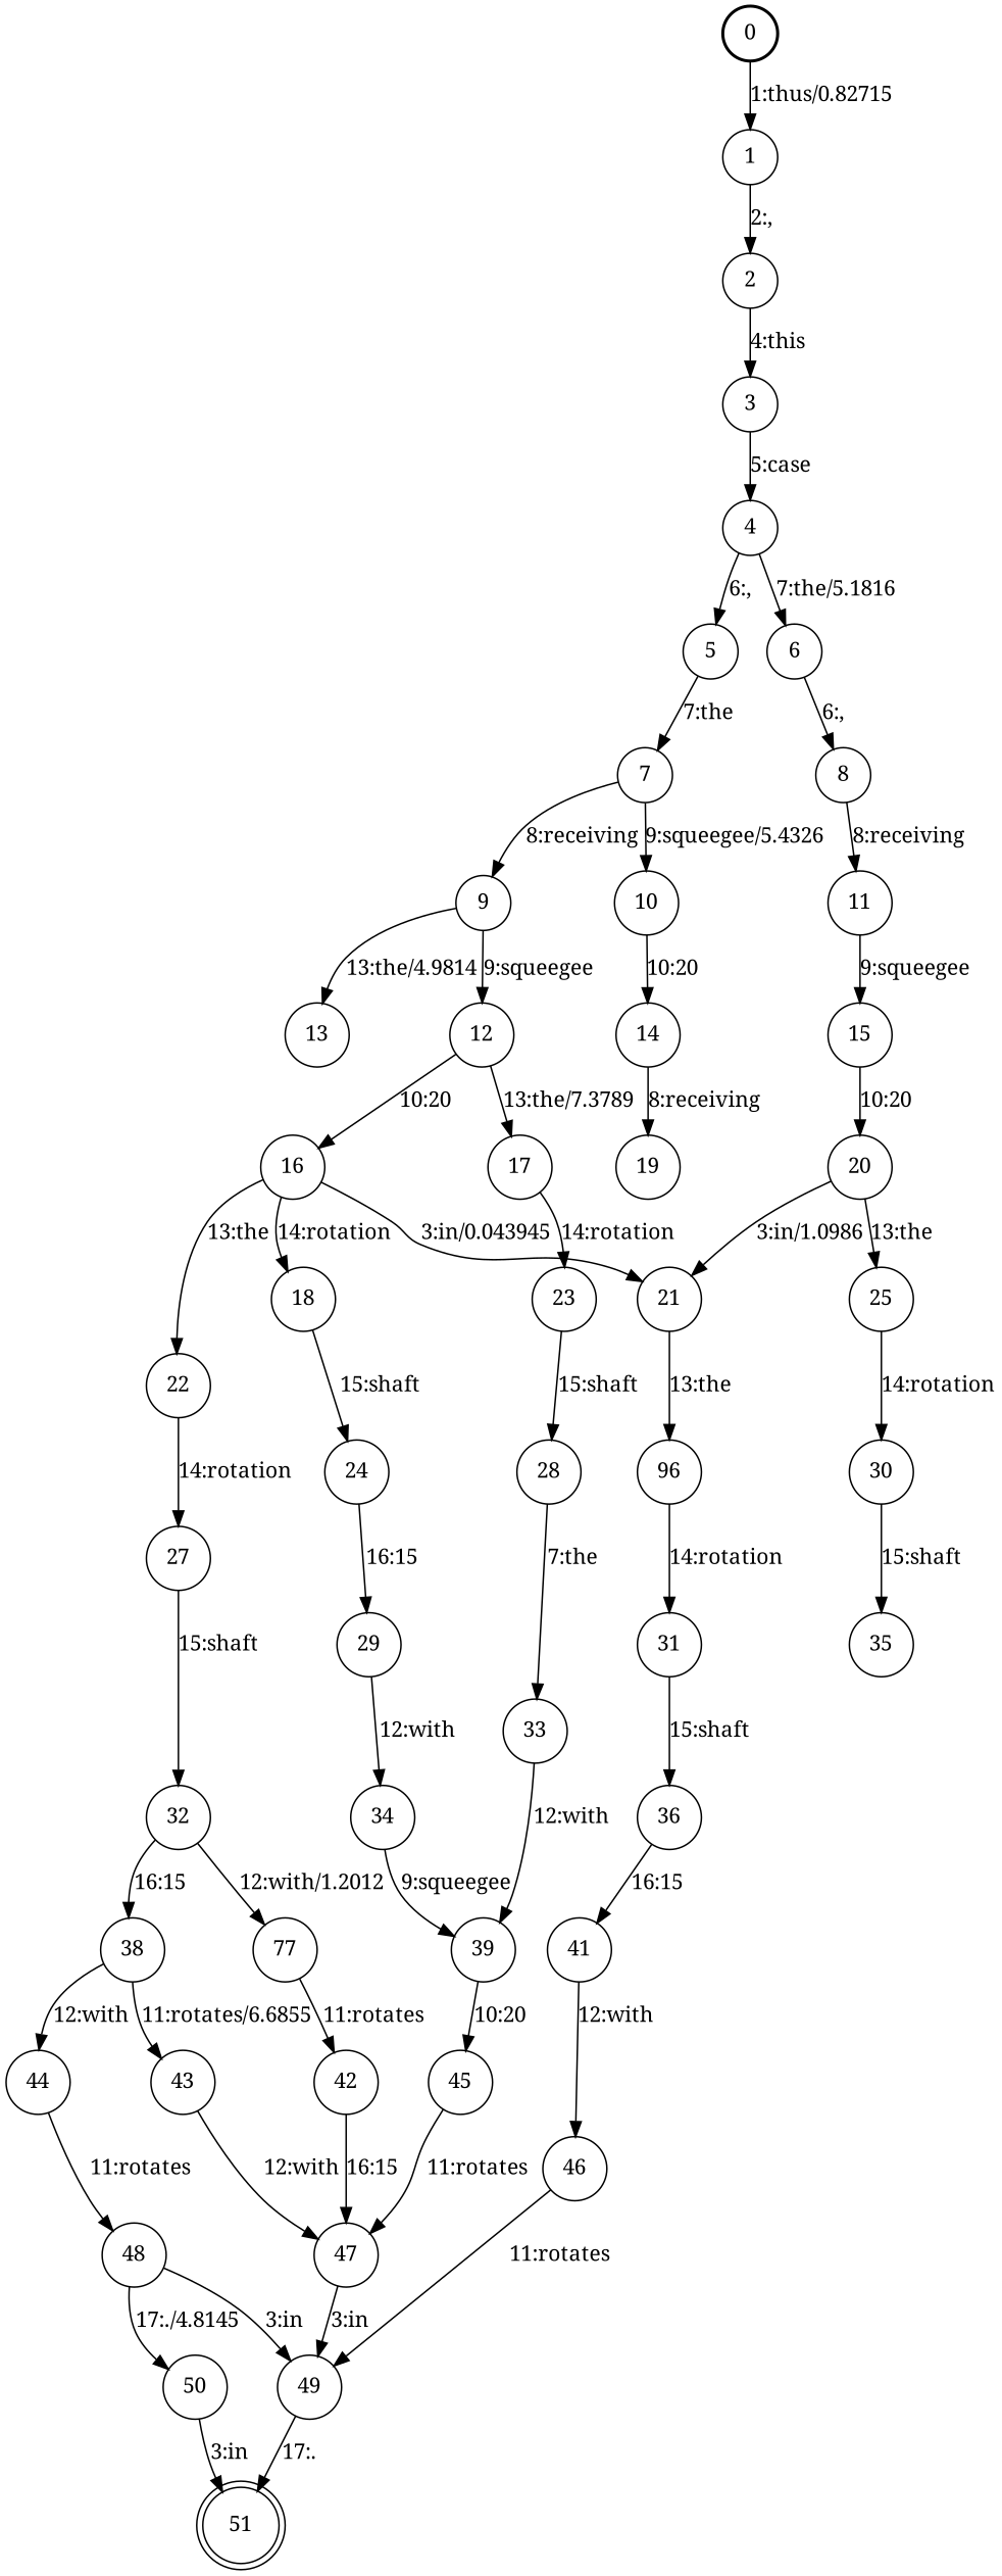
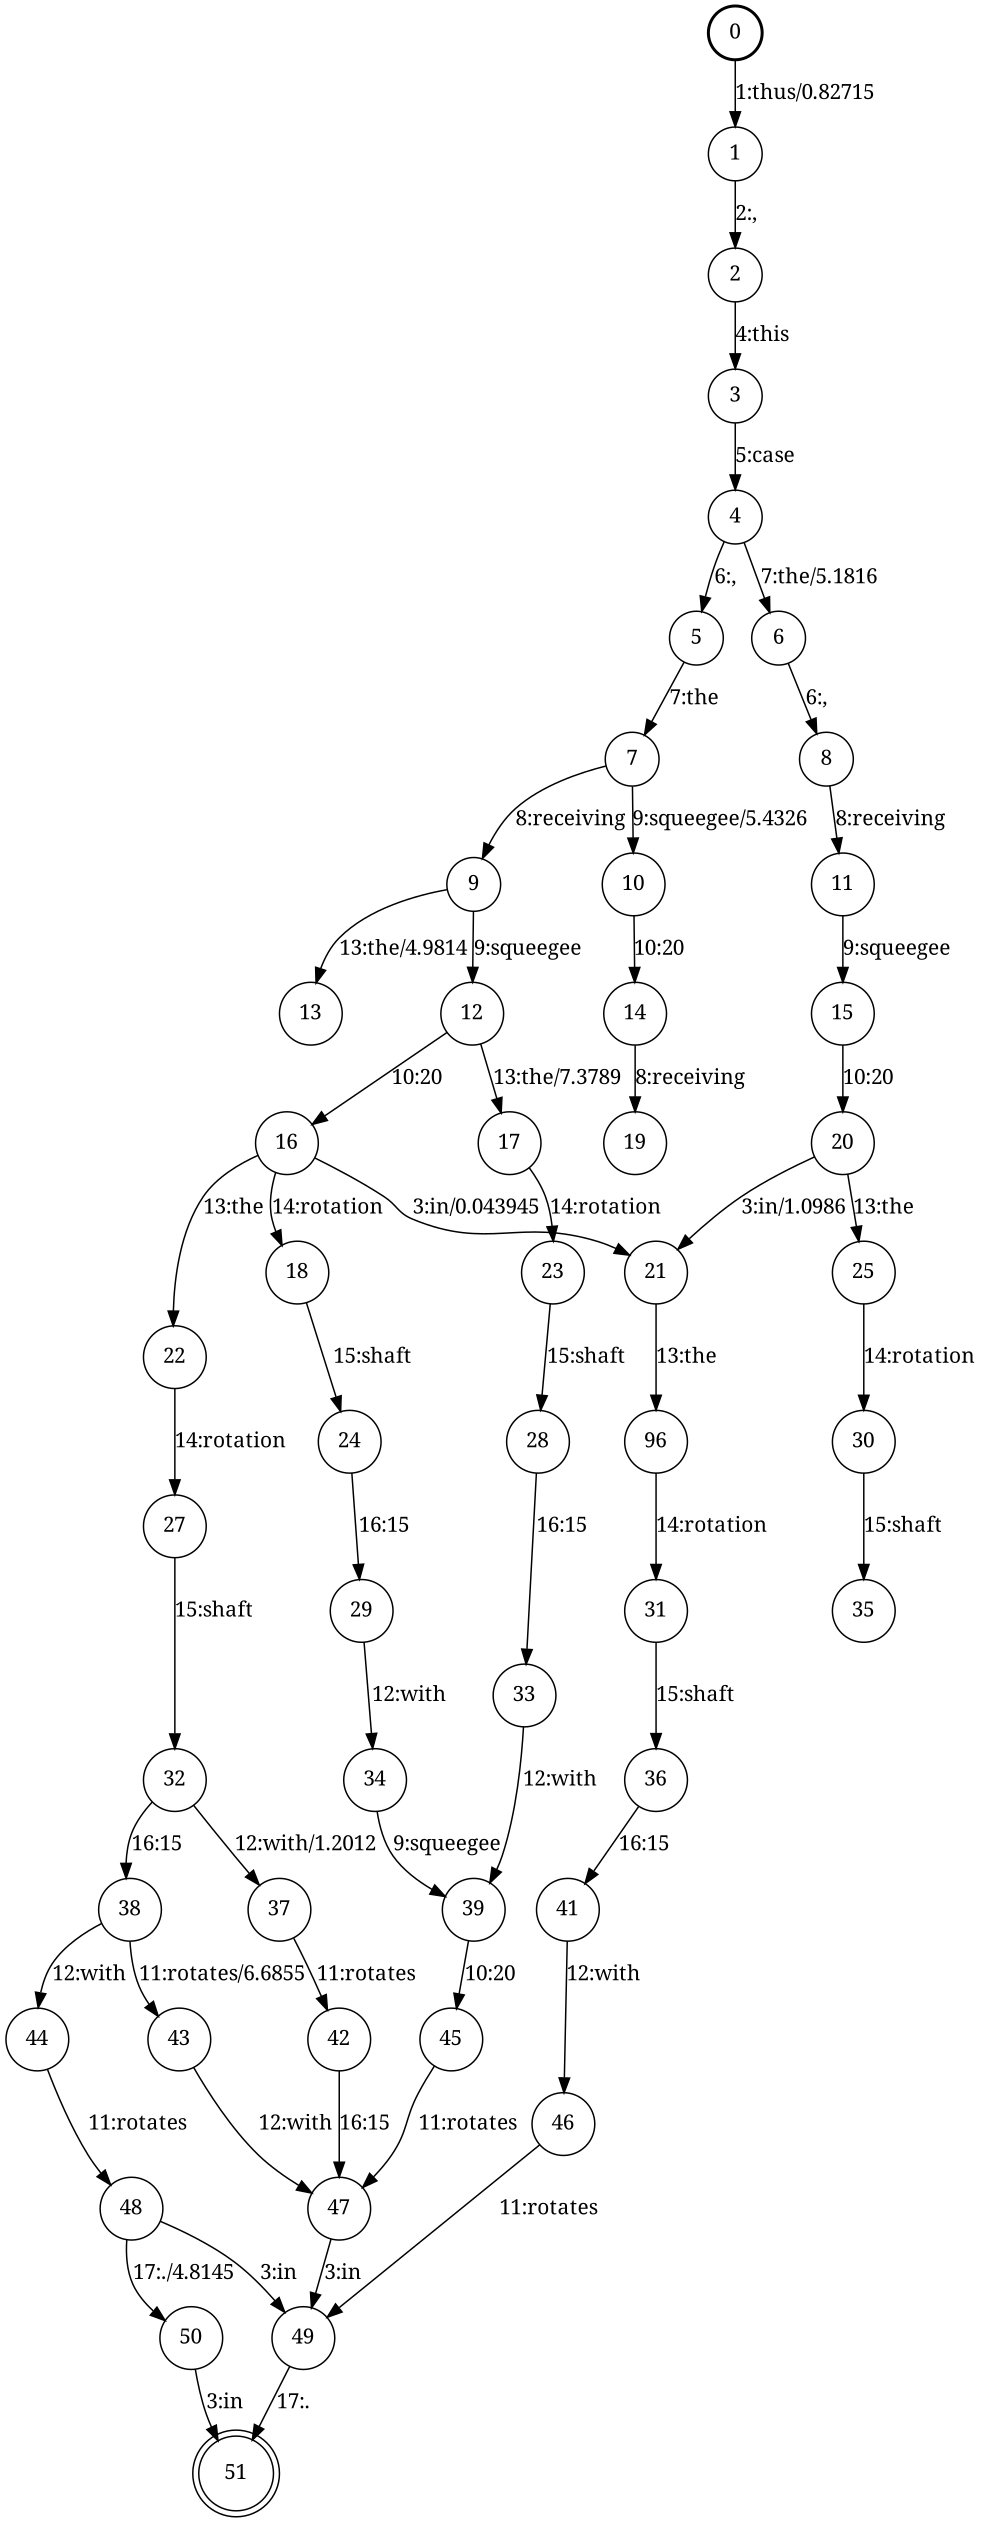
  digraph {
    fontname="Noto Serif"
    nodesep=0.25
    rankdir=TB
    ranksep=0.4
    node [fontname="Noto Serif" fontsize=14 shape=circle style=solid]
    edge [fontname="Noto Serif" fontsize=14]
    n1 [label=0 style=bold]
    n2 [label=1]
    n3 [label=2]
    n4 [label=3]
    n5 [label=4]
    n6 [label=5]
    n7 [label=6]
    n8 [label=7]
    n9 [label=8]
    n10 [label=9]
    n11 [label=10]
    n12 [label=11]
    n13 [label=13]
    n14 [label=12]
    n15 [label=14]
    n16 [label=15]
    n17 [label=17]
    n18 [label=16]
    n19 [label=19]
    n20 [label=20]
    n21 [label=18]
    n22 [label=24]
    n23 [label=23]
    n24 [label=21]
    n25 [label=22]
    n26 [label=25]
    n27 [label=28]
    n28 [label=96]
    n29 [label=27]
    n30 [label=29]
    n31 [label=30]
    n32 [label=31]
    n33 [label=32]
    n34 [label=33]
    n35 [label=34]
    n36 [label=35]
    n37 [label=36]
-   n38 [label=77]
+   n38 [label=37]
    n39 [label=38]
    n40 [label=39]
    n41 [label=41]
    n42 [label=42]
    n43 [label=43]
    n44 [label=44]
    n45 [label=45]
    n46 [label=46]
    n47 [label=47]
    n48 [label=48]
    n49 [label=49]
    n50 [label=50]
    n51 [label=51 shape=doublecircle]
    n1 -> n2 [label="1:thus/0.82715"]
    n2 -> n3 [label="2:,"]
    n3 -> n4 [label="4:this"]
    n4 -> n5 [label="5:case"]
    n5 -> n6 [label="6:,"]
    n5 -> n7 [label="7:the/5.1816"]
    n6 -> n8 [label="7:the"]
    n7 -> n9 [label="6:,"]
    n8 -> n10 [label="8:receiving"]
    n8 -> n11 [label="9:squeegee/5.4326"]
    n9 -> n12 [label="8:receiving"]
    n10 -> n13 [label="13:the/4.9814"]
    n10 -> n14 [label="9:squeegee"]
    n11 -> n15 [label="10:20"]
    n12 -> n16 [label="9:squeegee"]
    n14 -> n17 [label="13:the/7.3789"]
    n14 -> n18 [label="10:20"]
    n15 -> n19 [label="8:receiving"]
    n16 -> n20 [label="10:20"]
    n17 -> n23 [label="14:rotation"]
    n18 -> n21 [label="14:rotation"]
    n18 -> n24 [label="3:in/0.043945"]
    n18 -> n25 [label="13:the"]
    n20 -> n24 [label="3:in/1.0986"]
    n20 -> n26 [label="13:the"]
    n21 -> n22 [label="15:shaft"]
    n22 -> n30 [label="16:15"]
    n23 -> n27 [label="15:shaft"]
    n24 -> n28 [label="13:the"]
    n25 -> n29 [label="14:rotation"]
    n26 -> n31 [label="14:rotation"]
-   n27 -> n34 [label="7:the"]
+   n27 -> n34 [label="16:15"]
    n28 -> n32 [label="14:rotation"]
    n29 -> n33 [label="15:shaft"]
    n30 -> n35 [label="12:with"]
    n31 -> n36 [label="15:shaft"]
    n32 -> n37 [label="15:shaft"]
    n33 -> n38 [label="12:with/1.2012"]
    n33 -> n39 [label="16:15"]
    n34 -> n40 [label="12:with"]
    n35 -> n40 [label="9:squeegee"]
    n37 -> n41 [label="16:15"]
    n38 -> n42 [label="11:rotates"]
    n39 -> n43 [label="11:rotates/6.6855"]
    n39 -> n44 [label="12:with"]
    n40 -> n45 [label="10:20"]
    n41 -> n46 [label="12:with"]
    n42 -> n47 [label="16:15"]
    n43 -> n47 [label="12:with"]
    n44 -> n48 [label="11:rotates"]
    n45 -> n47 [label="11:rotates"]
    n46 -> n49 [label="11:rotates"]
    n47 -> n49 [label="3:in"]
    n48 -> n49 [label="3:in"]
    n48 -> n50 [label="17:./4.8145"]
    n49 -> n51 [label="17:."]
    n50 -> n51 [label="3:in"]
  }
